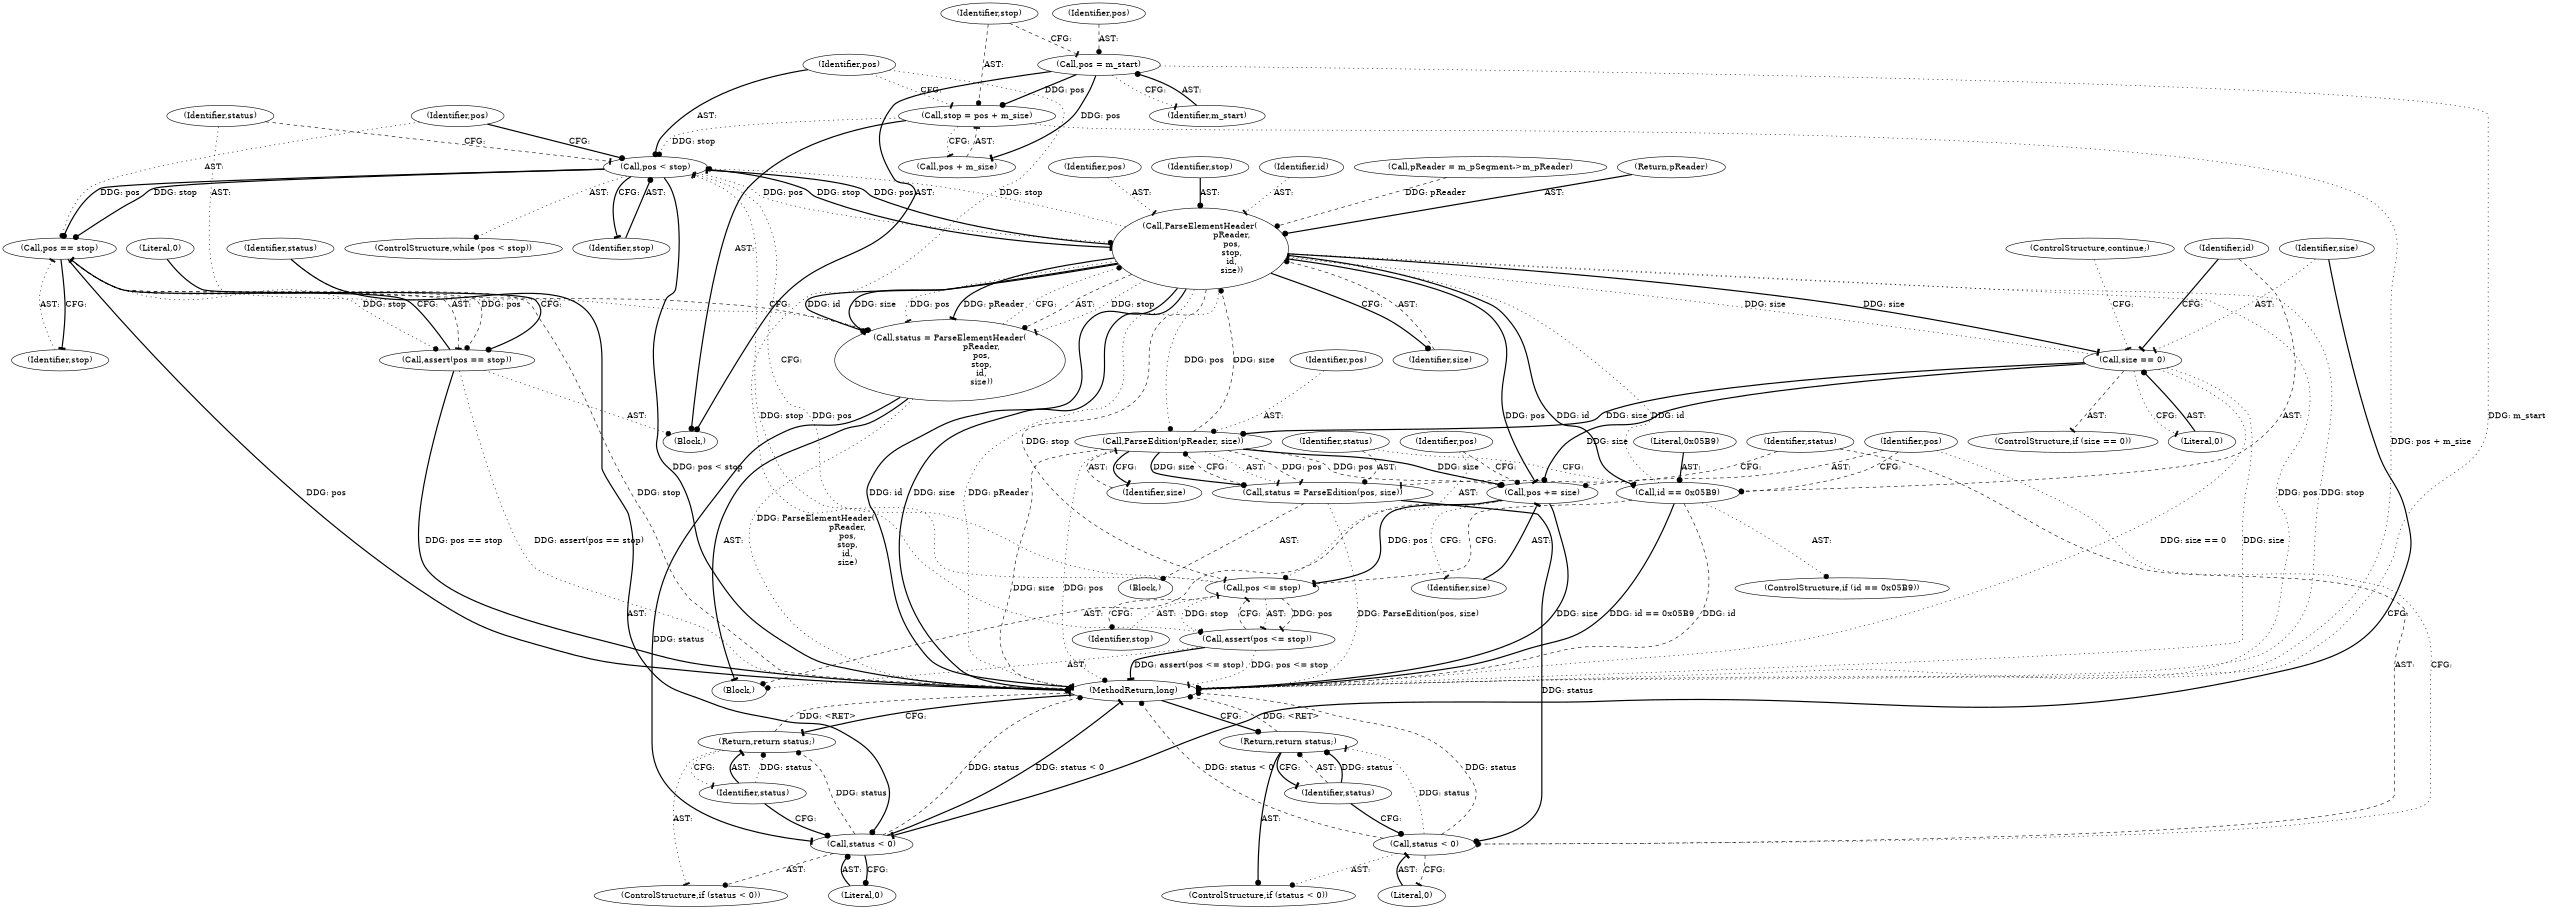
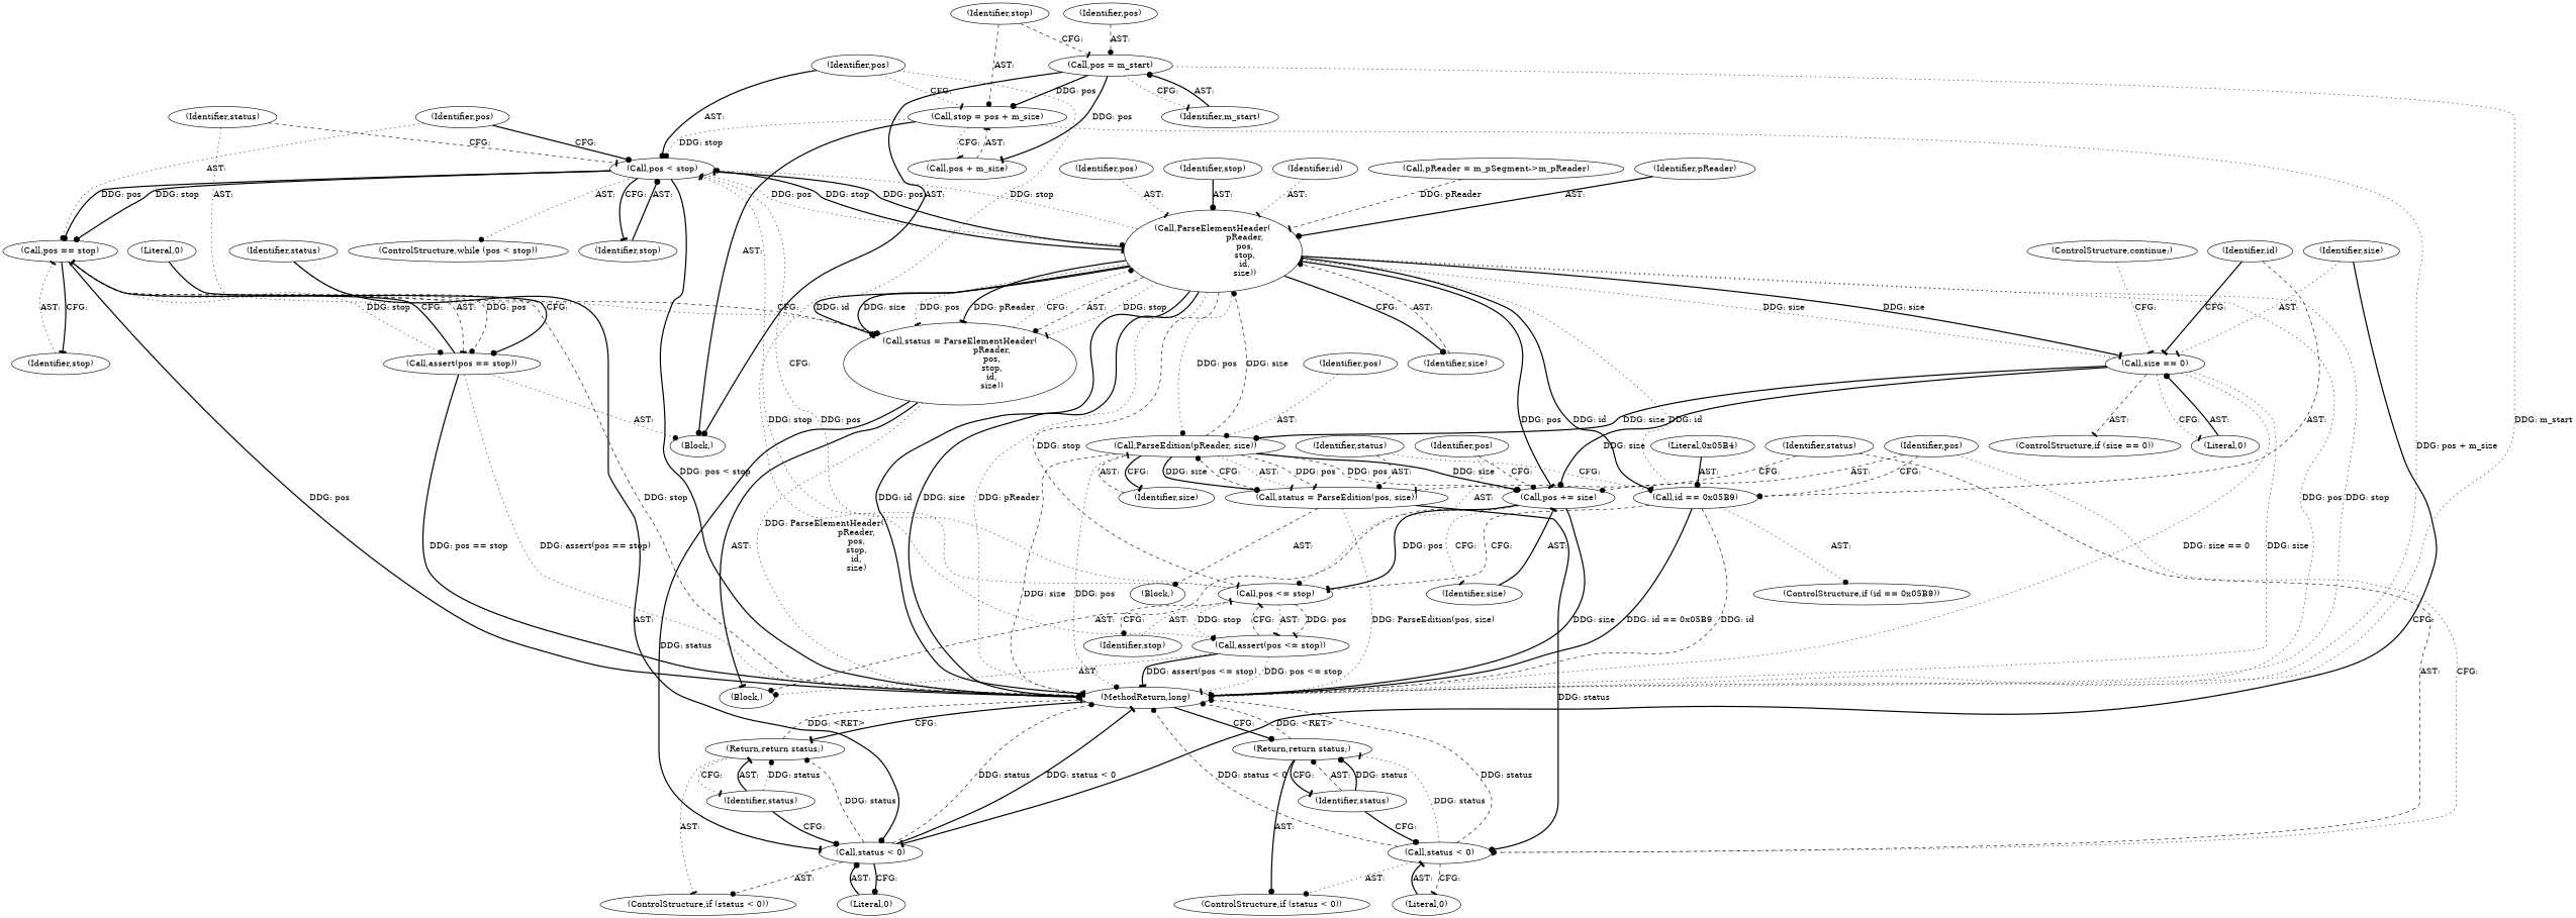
  digraph {
    edge [arrowhead=dot style=bold]
    n1 [label="(Call,stop = pos + m_size)"]
    n2 [label="(Call,pos < stop)"]
    n3 [label="(Call,pos + m_size)"]
    n4 [label="(MethodReturn,long)"]
    n5 [label="(Block,)"]
    n6 [label="(Call,ParseElementHeader(\n                        pReader,\n                        pos,\n                        stop,\n                        id,\n                        size))"]
    n7 [label="(Call,pos == stop)"]
    n8 [label="(ControlStructure,while (pos < stop))"]
    n9 [label="(Identifier,stop)"]
    n10 [label="(Return,return status;)"]
    n11 [label="(Return,return status;)"]
    n12 [label="(Call,pos = m_start)"]
    n13 [label="(Identifier,m_start)"]
    n14 [label="(Call,status = ParseElementHeader(\n                        pReader,\n                        pos,\n                        stop,\n                        id,\n                        size))"]
    n15 [label="(Call,size == 0)"]
    n16 [label="(Call,ParseEdition(pReader, size))"]
    n17 [label="(Call,pos += size)"]
    n18 [label="(Call,pos <= stop)"]
    n19 [label="(Call,id == 0x05B9)"]
    n20 [label="(Identifier,size)"]
    n21 [label="(Call,assert(pos == stop))"]
    n22 [label="(Identifier,stop)"]
    n23 [label="(Call,status < 0)"]
    n24 [label="(Block,)"]
    n25 [label="(ControlStructure,if (size == 0))"]
    n26 [label="(Literal,0)"]
    n27 [label="(Call,status = ParseEdition(pos, size))"]
    n28 [label="(Identifier,size)"]
    n29 [label="(Identifier,size)"]
    n30 [label="(Call,assert(pos <= stop))"]
    n31 [label="(Identifier,stop)"]
    n32 [label="(ControlStructure,if (id == 0x05B9))"]
    n33 [label="(ControlStructure,if (status < 0))"]
    n34 [label="(Literal,0)"]
    n35 [label="(Identifier,status)"]
    n36 [label="(Call,status < 0)"]
    n37 [label="(Block,)"]
    n38 [label="(ControlStructure,if (status < 0))"]
    n39 [label="(Literal,0)"]
    n40 [label="(Identifier,status)"]
-   n41 [label="(Literal,0x05B9)"]
+   n41 [label="(Literal,0x05B4)"]
    n42 [label="(Identifier,status)"]
    n43 [label="(ControlStructure,continue;)"]
    n44 [label="(Identifier,stop)"]
    n45 [label="(Identifier,id)"]
-   n46 [label="(Return,pReader)"]
+   n46 [label="(Identifier,pReader)"]
    n47 [label="(Identifier,pos)"]
    n48 [label="(Identifier,status)"]
    n49 [label="(Identifier,stop)"]
    n50 [label="(Identifier,status)"]
    n51 [label="(Identifier,id)"]
    n52 [label="(Call,pReader = m_pSegment->m_pReader)"]
    n53 [label="(Identifier,status)"]
    n54 [label="(Identifier,pos)"]
    n55 [label="(Identifier,pos)"]
    n56 [label="(Identifier,pos)"]
    n57 [label="(Identifier,pos)"]
    n58 [label="(Literal,0)"]
    n59 [label="(Identifier,pos)"]
    n60 [label="(Identifier,size)"]
    n61 [label="(Identifier,pos)"]
    n1 -> n2 [label="DDG: stop" style=dotted]
    n1 -> n3 [arrowhead=tee label="CFG: " style=dotted]
    n1 -> n4 [arrowhead=tee label="DDG: pos + m_size" style=dotted]
    n1 -> n5 [label="AST: "]
    n2 -> n4 [label="DDG: pos < stop"]
    n2 -> n6 [label="DDG: pos" style=dotted]
    n2 -> n6 [arrowhead=tee label="DDG: stop"]
    n2 -> n7 [label="DDG: pos"]
    n2 -> n7 [label="DDG: stop"]
    n2 -> n8 [label="AST: " style=dotted]
    n2 -> n9 [arrowhead=tee label="CFG: "]
    n3 -> n1 [arrowhead=tee label="AST: " style=dashed]
    n4 -> n10 [arrowhead=tee label="CFG: "]
    n4 -> n11 [label="CFG: "]
    n6 -> n2 [arrowhead=tee label="DDG: pos"]
    n6 -> n2 [label="DDG: stop" style=dotted]
    n6 -> n4 [arrowhead=tee label="DDG: size"]
    n6 -> n4 [label="DDG: pReader" style=dotted]
    n6 -> n4 [label="DDG: pos" style=dotted]
    n6 -> n4 [label="DDG: stop" style=dotted]
    n6 -> n4 [arrowhead=tee label="DDG: id"]
    n6 -> n14 [label="AST: " style=dashed]
    n6 -> n14 [arrowhead=tee label="DDG: stop" style=dotted]
    n6 -> n14 [arrowhead=tee label="DDG: id"]
    n6 -> n14 [label="DDG: size"]
    n6 -> n14 [arrowhead=tee label="DDG: pos" style=dotted]
    n6 -> n14 [arrowhead=tee label="DDG: pReader"]
    n6 -> n15 [arrowhead=tee label="DDG: size"]
    n6 -> n16 [label="DDG: pos" style=dotted]
    n6 -> n17 [arrowhead=tee label="DDG: pos"]
    n6 -> n18 [arrowhead=tee label="DDG: stop" style=dashed]
    n6 -> n19 [arrowhead=tee label="DDG: id"]
    n6 -> n20 [label="CFG: "]
    n7 -> n4 [label="DDG: stop" style=dashed]
    n7 -> n4 [arrowhead=tee label="DDG: pos"]
    n7 -> n21 [arrowhead=tee label="AST: " style=dashed]
    n7 -> n21 [label="DDG: pos" style=dashed]
    n7 -> n21 [label="DDG: stop" style=dotted]
    n7 -> n22 [arrowhead=tee label="CFG: "]
    n9 -> n2 [label="AST: "]
    n10 -> n4 [arrowhead=tee label="DDG: <RET>" style=dashed]
    n10 -> n33 [arrowhead=tee label="AST: " style=dotted]
    n10 -> n35 [arrowhead=tee label="CFG: " style=dotted]
    n11 -> n4 [label="DDG: <RET>" style=dashed]
    n11 -> n38 [label="AST: "]
    n11 -> n40 [arrowhead=tee label="CFG: "]
    n12 -> n1 [label="DDG: pos"]
    n12 -> n3 [arrowhead=tee label="DDG: pos"]
    n12 -> n4 [label="DDG: m_start" style=dotted]
    n12 -> n5 [label="AST: "]
    n12 -> n13 [arrowhead=tee label="CFG: " style=dotted]
    n13 -> n12 [label="AST: "]
    n14 -> n4 [label="DDG: ParseElementHeader(\n                        pReader,\n                        pos,\n                        stop,\n                        id,\n                        size)" style=dotted]
    n14 -> n6 [label="CFG: " style=dotted]
    n14 -> n23 [arrowhead=tee label="DDG: status"]
    n14 -> n24 [arrowhead=tee label="AST: "]
    n15 -> n4 [label="DDG: size == 0" style=dotted]
    n15 -> n4 [arrowhead=tee label="DDG: size" style=dotted]
    n15 -> n6 [arrowhead=tee label="DDG: size" style=dotted]
    n15 -> n16 [label="DDG: size"]
    n15 -> n17 [label="DDG: size"]
    n15 -> n25 [arrowhead=tee label="AST: " style=dashed]
    n15 -> n26 [arrowhead=tee label="CFG: " style=dotted]
    n16 -> n4 [arrowhead=tee label="DDG: size" style=dashed]
    n16 -> n4 [label="DDG: pos" style=dotted]
    n16 -> n6 [label="DDG: size" style=dashed]
    n16 -> n17 [label="DDG: size"]
    n16 -> n17 [label="DDG: pos" style=dashed]
    n16 -> n27 [arrowhead=tee label="AST: " style=dotted]
    n16 -> n27 [arrowhead=tee label="DDG: pos" style=dashed]
    n16 -> n27 [label="DDG: size"]
    n16 -> n28 [arrowhead=tee label="CFG: "]
    n17 -> n4 [arrowhead=tee label="DDG: size"]
    n17 -> n18 [arrowhead=tee label="DDG: pos"]
    n17 -> n24 [label="AST: " style=dashed]
    n17 -> n29 [arrowhead=tee label="CFG: " style=dotted]
    n18 -> n2 [arrowhead=tee label="DDG: pos" style=dotted]
    n18 -> n2 [arrowhead=tee label="DDG: stop" style=dotted]
    n18 -> n30 [arrowhead=tee label="AST: " style=dotted]
    n18 -> n30 [arrowhead=tee label="DDG: pos" style=dashed]
    n18 -> n30 [arrowhead=tee label="DDG: stop" style=dotted]
    n18 -> n31 [label="CFG: " style=dashed]
    n19 -> n4 [arrowhead=tee label="DDG: id == 0x05B9"]
    n19 -> n4 [arrowhead=tee label="DDG: id" style=dashed]
    n19 -> n6 [arrowhead=tee label="DDG: id" style=dotted]
    n19 -> n18 [arrowhead=tee label="CFG: " style=dashed]
    n19 -> n32 [label="AST: " style=dotted]
    n20 -> n6 [label="AST: " style=dashed]
    n21 -> n4 [label="DDG: assert(pos == stop)" style=dotted]
    n21 -> n4 [arrowhead=tee label="DDG: pos == stop"]
    n21 -> n5 [label="AST: " style=dotted]
    n21 -> n7 [arrowhead=tee label="CFG: "]
    n22 -> n7 [arrowhead=tee label="AST: " style=dotted]
    n23 -> n4 [label="DDG: status" style=dashed]
    n23 -> n4 [arrowhead=tee label="DDG: status < 0"]
    n23 -> n10 [label="DDG: status" style=dashed]
    n23 -> n33 [label="AST: " style=dashed]
    n23 -> n34 [label="CFG: "]
    n26 -> n15 [label="AST: "]
    n27 -> n4 [arrowhead=tee label="DDG: ParseEdition(pos, size)" style=dotted]
    n27 -> n16 [label="CFG: " style=dashed]
    n27 -> n36 [label="DDG: status"]
    n27 -> n37 [label="AST: " style=dashed]
    n28 -> n16 [arrowhead=tee label="AST: " style=dashed]
    n29 -> n17 [arrowhead=tee label="AST: "]
    n30 -> n4 [arrowhead=tee label="DDG: assert(pos <= stop)"]
    n30 -> n4 [arrowhead=tee label="DDG: pos <= stop" style=dotted]
    n30 -> n18 [arrowhead=tee label="CFG: " style=dashed]
    n30 -> n24 [label="AST: " style=dotted]
    n31 -> n18 [arrowhead=tee label="AST: " style=dotted]
    n34 -> n23 [label="AST: "]
    n35 -> n10 [arrowhead=tee label="AST: "]
    n35 -> n10 [label="DDG: status" style=dotted]
    n35 -> n23 [label="CFG: "]
    n36 -> n4 [label="DDG: status" style=dashed]
    n36 -> n4 [label="DDG: status < 0" style=dashed]
    n36 -> n11 [arrowhead=tee label="DDG: status" style=dotted]
    n36 -> n38 [label="AST: " style=dotted]
    n36 -> n39 [arrowhead=tee label="CFG: " style=dashed]
    n39 -> n36 [arrowhead=tee label="AST: "]
    n40 -> n11 [label="AST: " style=dashed]
    n40 -> n11 [label="DDG: status"]
    n40 -> n36 [label="CFG: "]
    n41 -> n19 [label="AST: "]
    n42 -> n27 [arrowhead=tee label="CFG: " style=dashed]
    n42 -> n36 [label="AST: " style=dashed]
    n43 -> n15 [arrowhead=tee label="CFG: " style=dotted]
    n44 -> n1 [label="AST: " style=dashed]
    n44 -> n12 [arrowhead=tee label="CFG: " style=dashed]
    n45 -> n15 [arrowhead=tee label="CFG: "]
    n45 -> n19 [label="AST: " style=dashed]
    n46 -> n6 [label="AST: "]
    n47 -> n6 [arrowhead=tee label="AST: " style=dotted]
    n48 -> n2 [arrowhead=tee label="CFG: " style=dashed]
    n48 -> n14 [label="AST: " style=dotted]
    n49 -> n6 [label="AST: "]
    n50 -> n14 [label="CFG: " style=dashed]
    n50 -> n23 [label="AST: "]
    n51 -> n6 [arrowhead=tee label="AST: " style=dotted]
-   n52 -> n6 [label="DDG: pReader" style=dashed]
+   n52 -> n6 [arrowhead=tee label="DDG: pReader" style=dashed]
    n53 -> n19 [label="CFG: " style=dotted]
    n53 -> n27 [label="AST: " style=dashed]
    n54 -> n12 [label="AST: " style=dashed]
    n55 -> n2 [label="CFG: "]
    n55 -> n7 [label="AST: " style=dotted]
    n56 -> n1 [arrowhead=tee label="CFG: " style=dotted]
    n56 -> n2 [label="AST: "]
    n56 -> n30 [label="CFG: " style=dotted]
    n57 -> n17 [label="AST: " style=dashed]
    n57 -> n19 [label="CFG: " style=dashed]
    n57 -> n36 [arrowhead=tee label="CFG: " style=dotted]
    n58 -> n21 [label="CFG: "]
    n59 -> n17 [label="CFG: " style=dashed]
    n59 -> n18 [label="AST: " style=dotted]
    n60 -> n15 [arrowhead=tee label="AST: " style=dotted]
    n60 -> n23 [arrowhead=tee label="CFG: "]
    n61 -> n16 [label="AST: " style=dotted]
  }
